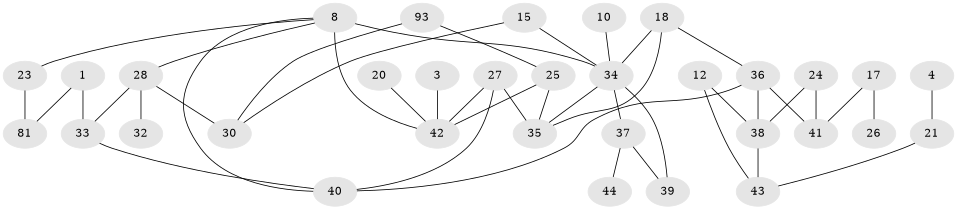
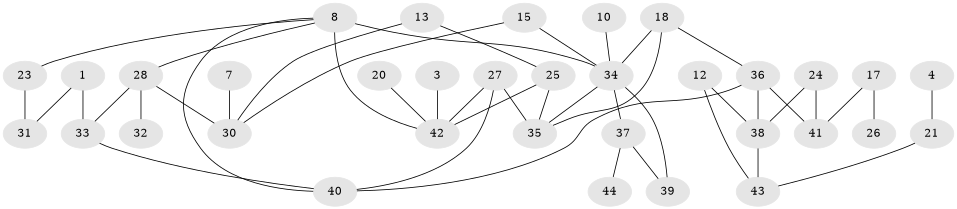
  graph {
    node [color=gray90 style=filled]
    edge [weight=1.0]
    1
-   31 [label=81]
+   31
    33
    40
    3
    42
    4
    21
    43
+   7
    30
    34
    35
    37
    39
    8
    23
    28
    32
    10
    12
    38
-   13 [label=93]
+   13
    25
    15
    17
    26
    41
    18
    36
    20
    24
    27
    44
    1 -- 31
    1 -- 33
    33 -- 40
    3 -- 42
    4 -- 21
    21 -- 43
+   7 -- 30
    34 -- 35
    34 -- 37
    34 -- 39
    37 -- 39
    37 -- 44
    8 -- 40
    8 -- 42 [weight=2.0]
    8 -- 34 [weight=2.0]
    8 -- 23
    8 -- 28
    23 -- 31
    28 -- 33
    28 -- 30 [weight=2.0]
    28 -- 32
    10 -- 34
    12 -- 43
    12 -- 38
    38 -- 43 [weight=2.0]
    13 -- 30
    13 -- 25
    25 -- 42
    25 -- 35
    15 -- 30
    15 -- 34
    17 -- 26
    17 -- 41 [weight=2.0]
    18 -- 34
    18 -- 35
    18 -- 36
    36 -- 40
    36 -- 38
    36 -- 41
    20 -- 42
    24 -- 38
    24 -- 41
    27 -- 40
    27 -- 42 [weight=2.0]
    27 -- 35
  }
